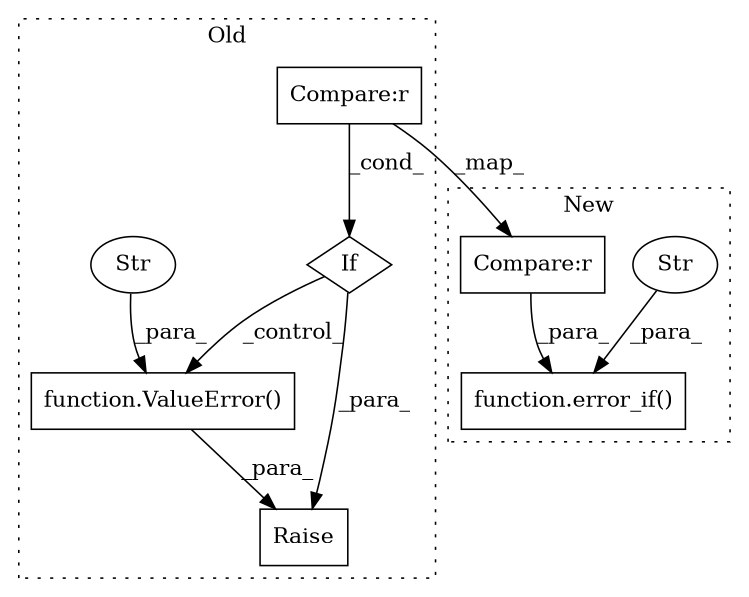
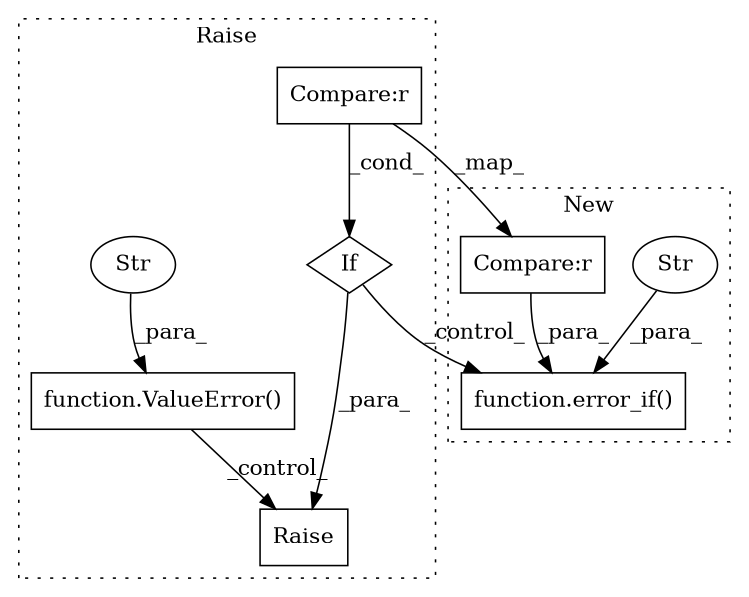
  digraph {
    node [a=75 l=12 shape=box]
    n1 [l="11,1" label="function.ValueError()" s="11303,11361"]
    n2 [a=96 l=3 label=If s=10977 shape=diamond]
    n3 [a=66 l=47 label=Str s=11314 shape=ellipse]
    n4 [a=91 l=6 label=Raise s=11297]
    n5 [a=40 label="Compare:r" s=10980]
    n6 [l="9,1" label="function.error_if()" s="11414,11482"]
    n7 [a=66 l=45 label=Str s=11437 shape=ellipse]
    n8 [a=40 label="Compare:r" s=11423]
    subgraph cluster_1 {
-     label=Old
+     label=Raise
      style=dotted
      n1
      n2
      n3
      n4
      n5
    }
    subgraph cluster_2 {
      label=New
      style=dotted
      n6
      n7
      n8
    }
-   n1 -> n4 [label=_para_]
-   n2 -> n1 [label=_control_]
+   n1 -> n4 [label=_control_]
+   n2 -> n6 [label=_control_]
    n2 -> n4 [label=_para_]
    n3 -> n1 [label=_para_]
    n5 -> n2 [label=_cond_]
    n5 -> n8 [label=_map_]
    n7 -> n6 [label=_para_]
    n8 -> n6 [label=_para_]
  }
